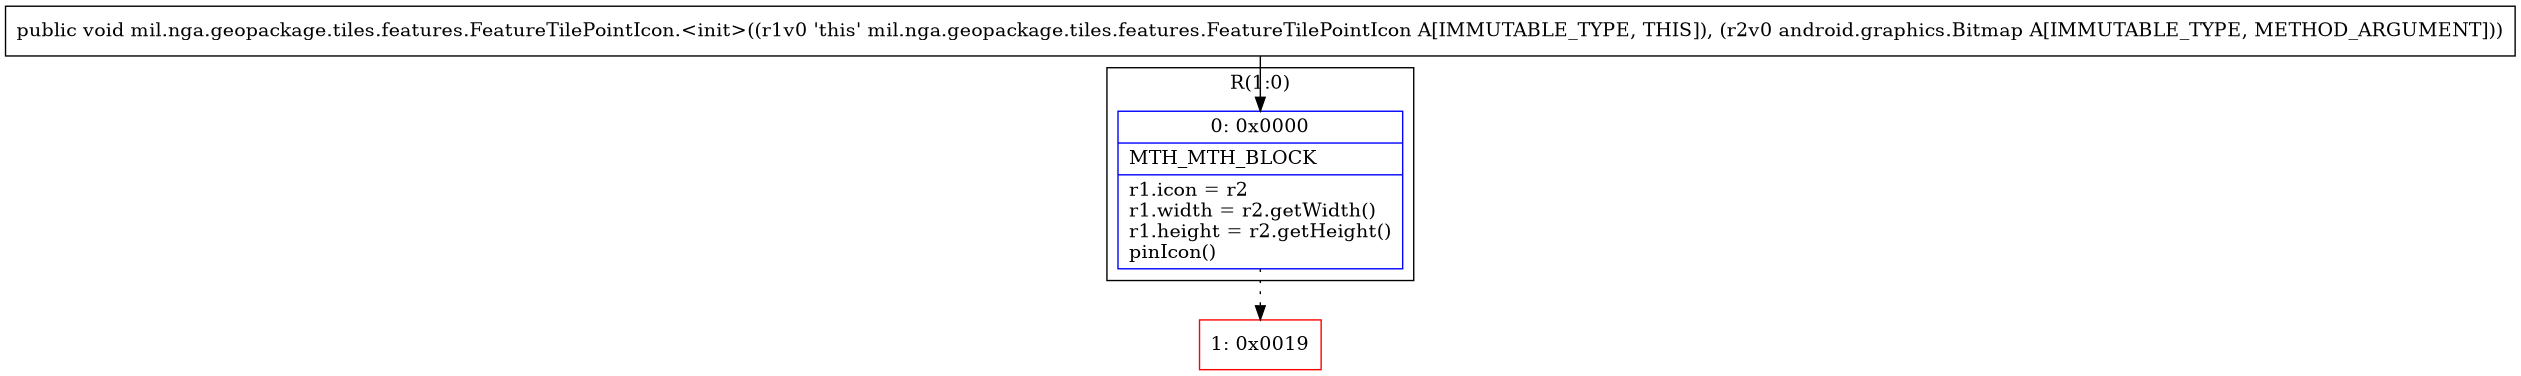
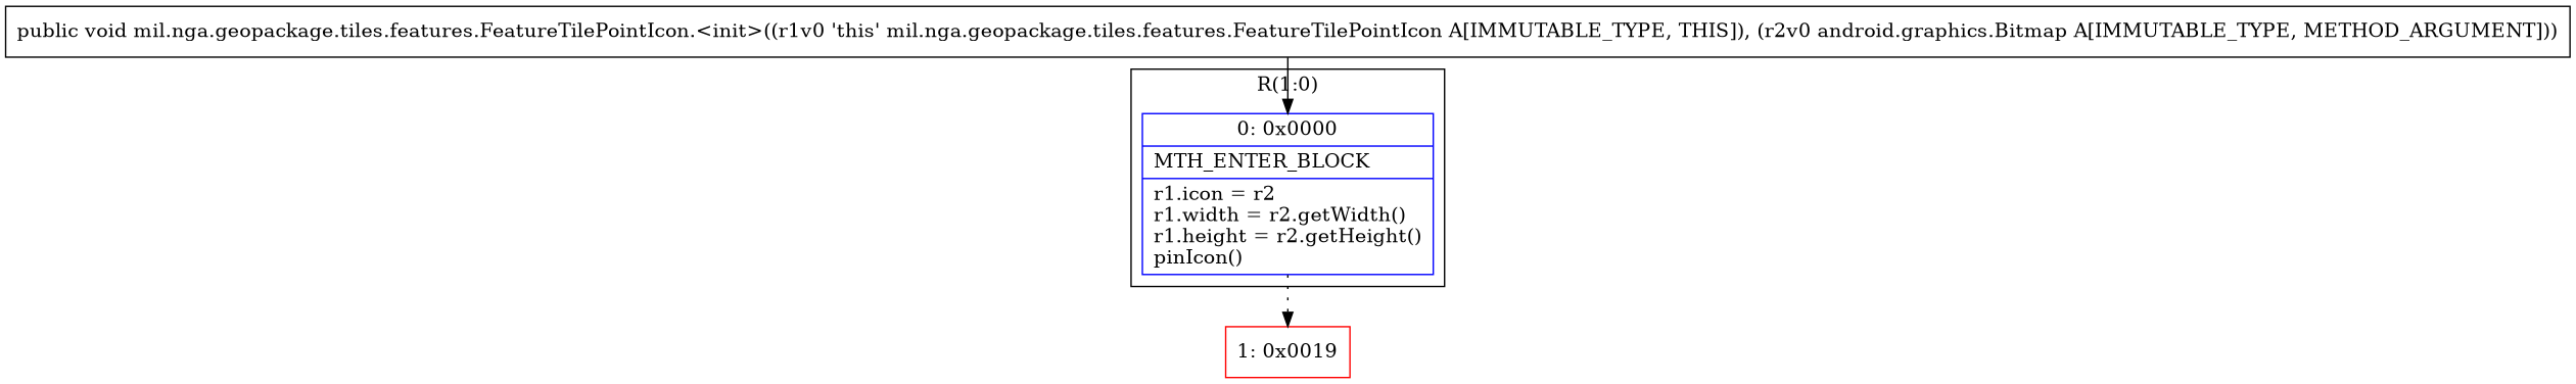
  digraph {
    node [shape=record]
-   n1 [color=blue label="{0\:\ 0x0000|MTH_MTH_BLOCK\l|r1.icon = r2\lr1.width = r2.getWidth()\lr1.height = r2.getHeight()\lpinIcon()\l}"]
+   n1 [color=blue label="{0\:\ 0x0000|MTH_ENTER_BLOCK\l|r1.icon = r2\lr1.width = r2.getWidth()\lr1.height = r2.getHeight()\lpinIcon()\l}"]
    n2 [color=red label="{1\:\ 0x0019}"]
    n3 [label="{public void mil.nga.geopackage.tiles.features.FeatureTilePointIcon.\<init\>((r1v0 'this' mil.nga.geopackage.tiles.features.FeatureTilePointIcon A[IMMUTABLE_TYPE, THIS]), (r2v0 android.graphics.Bitmap A[IMMUTABLE_TYPE, METHOD_ARGUMENT])) }"]
    subgraph cluster_1 {
      label="R(1:0)"
      n1
    }
    n1 -> n2 [style=dotted]
    n3 -> n1 [style=solid]
  }
